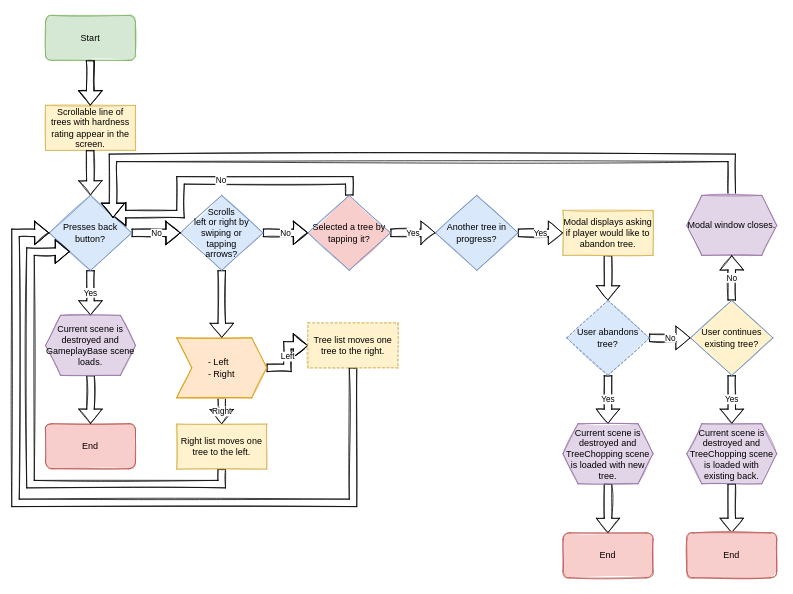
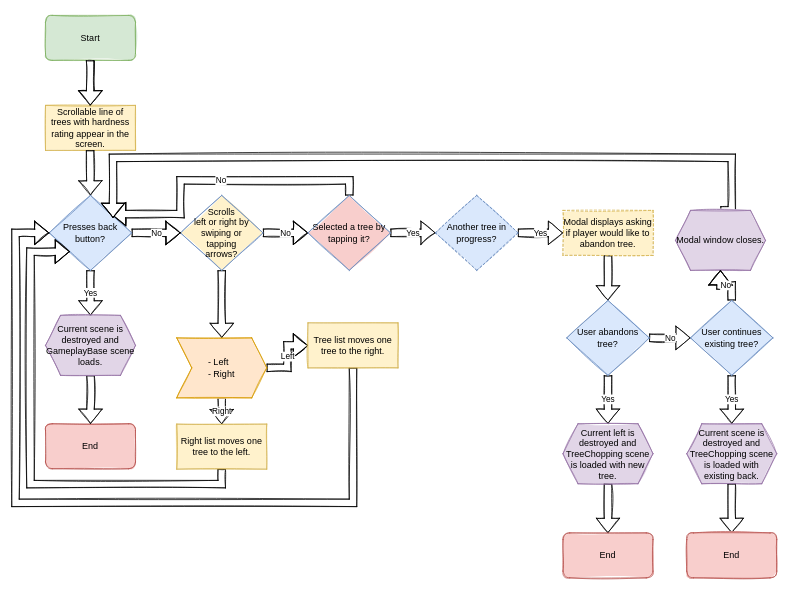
  <mxCell id="0" />
  <mxCell id="1" parent="0" />
  <mxCell id="2" style="edgeStyle=orthogonalEdgeStyle;rounded=0;orthogonalLoop=1;jettySize=auto;html=1;exitX=0.5;exitY=1;exitDx=0;exitDy=0;sketch=1;strokeColor=default;shape=flexArrow;" parent="1" source="3" target="4" edge="1"><mxGeometry relative="1" as="geometry" /></mxCell>
  <mxCell id="3" value="Start" style="rounded=1;whiteSpace=wrap;html=1;fillColor=#d5e8d4;strokeColor=#82b366;sketch=1;fillStyle=solid;" parent="1" vertex="1"><mxGeometry x="60" y="20" width="120" height="60" as="geometry" /></mxCell>
  <mxCell id="4" value="Scrollable line of trees with hardness rating appear in the screen." style="rounded=0;whiteSpace=wrap;html=1;sketch=1;fillStyle=solid;fillColor=#fff2cc;strokeColor=#d6b656;" parent="1" vertex="1"><mxGeometry x="60" y="140" width="120" height="60" as="geometry" /></mxCell>
  <mxCell id="5" style="edgeStyle=orthogonalEdgeStyle;shape=flexArrow;rounded=0;sketch=1;fillStyle=solid;orthogonalLoop=1;jettySize=auto;html=1;exitX=0.5;exitY=1;exitDx=0;exitDy=0;entryX=0.5;entryY=0;entryDx=0;entryDy=0;labelBackgroundColor=default;fontFamily=Helvetica;fontSize=11;fontColor=default;endArrow=classic;strokeColor=default;fillColor=default;" edge="1" parent="1" source="7" target="12"><mxGeometry relative="1" as="geometry" /></mxCell>
  <mxCell id="6" value="No" style="edgeStyle=orthogonalEdgeStyle;shape=flexArrow;rounded=0;sketch=1;fillStyle=solid;orthogonalLoop=1;jettySize=auto;html=1;exitX=1;exitY=0.5;exitDx=0;exitDy=0;labelBackgroundColor=default;fontFamily=Helvetica;fontSize=11;fontColor=default;endArrow=classic;strokeColor=default;fillColor=default;" edge="1" parent="1" source="7"><mxGeometry relative="1" as="geometry"><mxPoint x="410" y="310" as="targetPoint" /></mxGeometry></mxCell>
- <mxCell id="7" value="Scrolls &lt;br&gt;left or right by swiping or &lt;br&gt;tapping &lt;br&gt;arrows?" style="rhombus;whiteSpace=wrap;html=1;fillColor=#dae8fc;strokeColor=#6c8ebf;rounded=0;sketch=1;fillStyle=solid;" parent="1" vertex="1"><mxGeometry x="240" y="260" width="110" height="100" as="geometry" /></mxCell>
+ <mxCell id="7" value="Scrolls &lt;br&gt;left or right by swiping or &lt;br&gt;tapping &lt;br&gt;arrows?" style="rhombus;whiteSpace=wrap;html=1;fillColor=#fff2cc;strokeColor=#6c8ebf;rounded=0;sketch=1;fillStyle=solid;" parent="1" vertex="1"><mxGeometry x="240" y="260" width="110" height="100" as="geometry" /></mxCell>
  <mxCell id="8" style="edgeStyle=orthogonalEdgeStyle;rounded=0;orthogonalLoop=1;jettySize=auto;html=1;exitX=0.5;exitY=1;exitDx=0;exitDy=0;sketch=1;strokeColor=default;shape=flexArrow;fillColor=default;fillStyle=solid;" parent="1" edge="1"><mxGeometry relative="1" as="geometry"><mxPoint x="119.5" y="80" as="sourcePoint" /><mxPoint x="119.5" y="140" as="targetPoint" /></mxGeometry></mxCell>
  <mxCell id="9" value="" style="edgeStyle=orthogonalEdgeStyle;shape=flexArrow;rounded=0;sketch=1;orthogonalLoop=1;jettySize=auto;html=1;strokeColor=default;fillColor=default;fillStyle=solid;entryX=0.5;entryY=0;entryDx=0;entryDy=0;" parent="1" edge="1" target="15"><mxGeometry relative="1" as="geometry"><mxPoint x="119.5" y="200" as="sourcePoint" /><mxPoint x="119.5" y="260" as="targetPoint" /></mxGeometry></mxCell>
  <mxCell id="10" value="Right" style="edgeStyle=orthogonalEdgeStyle;shape=flexArrow;rounded=0;sketch=1;fillStyle=solid;orthogonalLoop=1;jettySize=auto;html=1;exitX=0.5;exitY=1;exitDx=0;exitDy=0;labelBackgroundColor=default;fontFamily=Helvetica;fontSize=11;fontColor=default;endArrow=classic;strokeColor=default;fillColor=default;entryX=0.5;entryY=0;entryDx=0;entryDy=0;" edge="1" parent="1" source="12" target="25"><mxGeometry relative="1" as="geometry"><mxPoint x="295" y="560" as="targetPoint" /></mxGeometry></mxCell>
  <mxCell id="11" value="Left" style="edgeStyle=orthogonalEdgeStyle;shape=flexArrow;rounded=0;sketch=1;fillStyle=solid;orthogonalLoop=1;jettySize=auto;html=1;exitX=1;exitY=0.5;exitDx=0;exitDy=0;labelBackgroundColor=default;fontFamily=Helvetica;fontSize=11;fontColor=default;endArrow=classic;strokeColor=default;fillColor=default;entryX=0;entryY=0.5;entryDx=0;entryDy=0;" edge="1" parent="1" source="12" target="27"><mxGeometry relative="1" as="geometry"><mxPoint x="410" y="460" as="targetPoint" /></mxGeometry></mxCell>
  <mxCell id="12" value="&lt;blockquote style=&quot;margin: 0 0 0 40px ; border: none ; padding: 0px&quot;&gt;- Left&lt;br&gt;- Right&lt;/blockquote&gt;" style="shape=step;perimeter=stepPerimeter;whiteSpace=wrap;html=1;fixedSize=1;sketch=1;fillStyle=solid;fillColor=#ffe6cc;strokeColor=#d79b00;align=left;" vertex="1" parent="1"><mxGeometry x="235" y="450" width="120" height="80" as="geometry" /></mxCell>
  <mxCell id="13" value="Yes" style="edgeStyle=orthogonalEdgeStyle;shape=flexArrow;rounded=0;sketch=1;fillStyle=solid;orthogonalLoop=1;jettySize=auto;html=1;exitX=0.5;exitY=1;exitDx=0;exitDy=0;labelBackgroundColor=default;fontFamily=Helvetica;fontSize=11;fontColor=default;endArrow=classic;strokeColor=default;fillColor=default;" edge="1" parent="1" source="15" target="18"><mxGeometry relative="1" as="geometry" /></mxCell>
  <mxCell id="14" value="No" style="edgeStyle=orthogonalEdgeStyle;shape=flexArrow;rounded=0;sketch=1;fillStyle=solid;orthogonalLoop=1;jettySize=auto;html=1;exitX=1;exitY=0.5;exitDx=0;exitDy=0;labelBackgroundColor=default;fontFamily=Helvetica;fontSize=11;fontColor=default;endArrow=classic;strokeColor=default;fillColor=default;" edge="1" parent="1" source="15"><mxGeometry relative="1" as="geometry"><mxPoint x="240" y="310" as="targetPoint" /></mxGeometry></mxCell>
  <mxCell id="15" value="Presses back button?" style="rhombus;whiteSpace=wrap;html=1;fillColor=#dae8fc;strokeColor=#6c8ebf;rounded=0;sketch=1;fillStyle=solid;" vertex="1" parent="1"><mxGeometry x="65" y="260" width="110" height="100" as="geometry" /></mxCell>
  <mxCell id="16" value="End" style="rounded=1;whiteSpace=wrap;html=1;fillColor=#f8cecc;strokeColor=#b85450;sketch=1;fillStyle=solid;" vertex="1" parent="1"><mxGeometry x="60" y="564.5" width="120" height="60" as="geometry" /></mxCell>
  <mxCell id="17" style="edgeStyle=orthogonalEdgeStyle;shape=flexArrow;rounded=0;sketch=1;fillStyle=solid;orthogonalLoop=1;jettySize=auto;html=1;exitX=0.5;exitY=1;exitDx=0;exitDy=0;labelBackgroundColor=default;fontFamily=Helvetica;fontSize=11;fontColor=default;endArrow=classic;strokeColor=default;fillColor=default;" edge="1" parent="1" source="18" target="16"><mxGeometry relative="1" as="geometry" /></mxCell>
  <mxCell id="18" value="Current scene is destroyed and GameplayBase scene loads." style="shape=hexagon;perimeter=hexagonPerimeter2;whiteSpace=wrap;html=1;fixedSize=1;sketch=1;fillStyle=solid;fillColor=#e1d5e7;strokeColor=#9673a6;" vertex="1" parent="1"><mxGeometry x="60" y="420" width="120" height="80" as="geometry" /></mxCell>
  <mxCell id="19" value="Yes" style="edgeStyle=orthogonalEdgeStyle;shape=flexArrow;rounded=0;sketch=1;fillStyle=solid;orthogonalLoop=1;jettySize=auto;html=1;labelBackgroundColor=default;fontFamily=Helvetica;fontSize=11;fontColor=default;endArrow=classic;strokeColor=default;fillColor=default;" edge="1" parent="1" source="21" target="23"><mxGeometry relative="1" as="geometry" /></mxCell>
  <mxCell id="20" value="No" style="edgeStyle=orthogonalEdgeStyle;shape=flexArrow;rounded=0;sketch=1;fillStyle=solid;orthogonalLoop=1;jettySize=auto;html=1;exitX=0.5;exitY=0;exitDx=0;exitDy=0;entryX=1;entryY=0;entryDx=0;entryDy=0;labelBackgroundColor=default;fontFamily=Helvetica;fontSize=11;fontColor=default;endArrow=classic;strokeColor=default;fillColor=default;" edge="1" parent="1" source="21" target="15"><mxGeometry relative="1" as="geometry"><Array as="points"><mxPoint x="465" y="240" /><mxPoint x="240" y="240" /><mxPoint x="240" y="285" /></Array></mxGeometry></mxCell>
  <mxCell id="21" value="Selected a tree by tapping it?" style="rhombus;whiteSpace=wrap;html=1;fillColor=#f8cecc;strokeColor=#6c8ebf;rounded=0;sketch=1;fillStyle=solid;" vertex="1" parent="1"><mxGeometry x="410" y="260" width="110" height="100" as="geometry" /></mxCell>
  <mxCell id="22" value="Yes" style="edgeStyle=orthogonalEdgeStyle;shape=flexArrow;rounded=0;sketch=1;fillStyle=solid;orthogonalLoop=1;jettySize=auto;html=1;labelBackgroundColor=default;fontFamily=Helvetica;fontSize=11;fontColor=default;endArrow=classic;strokeColor=default;fillColor=default;entryX=0;entryY=0.5;entryDx=0;entryDy=0;" edge="1" parent="1" source="23" target="29"><mxGeometry relative="1" as="geometry"><mxPoint x="770" y="310" as="targetPoint" /></mxGeometry></mxCell>
- <mxCell id="23" value="Another tree in progress?" style="rhombus;whiteSpace=wrap;html=1;fillColor=#dae8fc;strokeColor=#6c8ebf;rounded=0;sketch=1;fillStyle=solid;" vertex="1" parent="1"><mxGeometry x="580" y="260" width="110" height="100" as="geometry" /></mxCell>
+ <mxCell id="23" value="Another tree in progress?" style="rhombus;whiteSpace=wrap;html=1;fillColor=#dae8fc;strokeColor=#6c8ebf;rounded=0;sketch=1;fillStyle=solid;dashed=1;" vertex="1" parent="1"><mxGeometry x="580" y="260" width="110" height="100" as="geometry" /></mxCell>
  <mxCell id="24" style="edgeStyle=orthogonalEdgeStyle;shape=flexArrow;rounded=0;sketch=1;fillStyle=solid;orthogonalLoop=1;jettySize=auto;html=1;exitX=0.5;exitY=1;exitDx=0;exitDy=0;entryX=0;entryY=1;entryDx=0;entryDy=0;labelBackgroundColor=default;fontFamily=Helvetica;fontSize=11;fontColor=default;endArrow=classic;strokeColor=default;fillColor=default;" edge="1" parent="1" source="25" target="15"><mxGeometry relative="1" as="geometry"><Array as="points"><mxPoint x="295" y="645" /><mxPoint x="40" y="645" /><mxPoint x="40" y="335" /></Array></mxGeometry></mxCell>
  <mxCell id="25" value="Right list moves one tree to the left." style="rounded=0;whiteSpace=wrap;html=1;sketch=1;fillStyle=solid;fillColor=#fff2cc;strokeColor=#d6b656;" vertex="1" parent="1"><mxGeometry x="235" y="565" width="120" height="60" as="geometry" /></mxCell>
  <mxCell id="26" style="edgeStyle=orthogonalEdgeStyle;shape=flexArrow;rounded=0;sketch=1;fillStyle=solid;orthogonalLoop=1;jettySize=auto;html=1;exitX=0.5;exitY=1;exitDx=0;exitDy=0;entryX=0;entryY=0.5;entryDx=0;entryDy=0;labelBackgroundColor=default;fontFamily=Helvetica;fontSize=11;fontColor=default;endArrow=classic;strokeColor=default;fillColor=default;" edge="1" parent="1" source="27" target="15"><mxGeometry relative="1" as="geometry"><Array as="points"><mxPoint x="470" y="670" /><mxPoint x="20" y="670" /><mxPoint x="20" y="310" /></Array></mxGeometry></mxCell>
- <mxCell id="27" value="Tree list moves one tree to the right." style="rounded=0;whiteSpace=wrap;html=1;sketch=1;fillStyle=solid;fillColor=#fff2cc;strokeColor=#d6b656;dashed=1;" vertex="1" parent="1"><mxGeometry x="410" y="430" width="120" height="60" as="geometry" /></mxCell>
+ <mxCell id="27" value="Tree list moves one tree to the right." style="rounded=0;whiteSpace=wrap;html=1;sketch=1;fillStyle=solid;fillColor=#fff2cc;strokeColor=#d6b656;" vertex="1" parent="1"><mxGeometry x="410" y="430" width="120" height="60" as="geometry" /></mxCell>
  <mxCell id="28" style="edgeStyle=orthogonalEdgeStyle;shape=flexArrow;rounded=0;sketch=1;fillStyle=solid;orthogonalLoop=1;jettySize=auto;html=1;exitX=0.5;exitY=1;exitDx=0;exitDy=0;labelBackgroundColor=default;fontFamily=Helvetica;fontSize=11;fontColor=default;endArrow=classic;strokeColor=default;fillColor=default;" edge="1" parent="1" source="29" target="32"><mxGeometry relative="1" as="geometry" /></mxCell>
- <mxCell id="29" value="Modal displays asking if player would like to abandon tree." style="rounded=0;whiteSpace=wrap;html=1;sketch=1;fillStyle=solid;fillColor=#fff2cc;strokeColor=#d6b656;" vertex="1" parent="1"><mxGeometry x="750" y="280" width="120" height="60" as="geometry" /></mxCell>
+ <mxCell id="29" value="Modal displays asking if player would like to abandon tree." style="rounded=0;whiteSpace=wrap;html=1;sketch=1;fillStyle=solid;fillColor=#fff2cc;strokeColor=#d6b656;dashed=1;" vertex="1" parent="1"><mxGeometry x="750" y="280" width="120" height="60" as="geometry" /></mxCell>
  <mxCell id="30" value="No" style="edgeStyle=orthogonalEdgeStyle;shape=flexArrow;rounded=0;sketch=1;fillStyle=solid;orthogonalLoop=1;jettySize=auto;html=1;exitX=1;exitY=0.5;exitDx=0;exitDy=0;entryX=0;entryY=0.5;entryDx=0;entryDy=0;labelBackgroundColor=default;fontFamily=Helvetica;fontSize=11;fontColor=default;endArrow=classic;strokeColor=default;fillColor=default;" edge="1" parent="1" source="32" target="37"><mxGeometry relative="1" as="geometry" /></mxCell>
  <mxCell id="31" value="Yes" style="edgeStyle=orthogonalEdgeStyle;shape=flexArrow;rounded=0;sketch=1;fillStyle=solid;orthogonalLoop=1;jettySize=auto;html=1;exitX=0.5;exitY=1;exitDx=0;exitDy=0;entryX=0.5;entryY=0;entryDx=0;entryDy=0;labelBackgroundColor=default;fontFamily=Helvetica;fontSize=11;fontColor=default;endArrow=classic;strokeColor=default;fillColor=default;" edge="1" parent="1" source="32" target="39"><mxGeometry relative="1" as="geometry" /></mxCell>
- <mxCell id="32" value="User abandons tree?" style="rhombus;whiteSpace=wrap;html=1;fillColor=#dae8fc;strokeColor=#6c8ebf;rounded=0;sketch=1;fillStyle=solid;dashed=1;" vertex="1" parent="1"><mxGeometry x="755" y="400" width="110" height="100" as="geometry" /></mxCell>
+ <mxCell id="32" value="User abandons tree?" style="rhombus;whiteSpace=wrap;html=1;fillColor=#dae8fc;strokeColor=#6c8ebf;rounded=0;sketch=1;fillStyle=solid;" vertex="1" parent="1"><mxGeometry x="755" y="400" width="110" height="100" as="geometry" /></mxCell>
  <mxCell id="33" style="edgeStyle=orthogonalEdgeStyle;shape=flexArrow;rounded=0;sketch=1;fillStyle=solid;orthogonalLoop=1;jettySize=auto;html=1;exitX=0.5;exitY=0;exitDx=0;exitDy=0;labelBackgroundColor=default;fontFamily=Helvetica;fontSize=11;fontColor=default;endArrow=classic;strokeColor=default;fillColor=default;" edge="1" parent="1" source="34"><mxGeometry relative="1" as="geometry"><mxPoint x="150" y="290" as="targetPoint" /><Array as="points"><mxPoint x="975" y="210" /><mxPoint x="150" y="210" /></Array></mxGeometry></mxCell>
- <mxCell id="34" value="Modal window closes." style="shape=hexagon;perimeter=hexagonPerimeter2;whiteSpace=wrap;html=1;fixedSize=1;sketch=1;fillStyle=solid;fillColor=#e1d5e7;strokeColor=#9673a6;" vertex="1" parent="1"><mxGeometry x="915" y="260" width="120" height="80" as="geometry" /></mxCell>
+ <mxCell id="34" value="Modal window closes." style="shape=hexagon;perimeter=hexagonPerimeter2;whiteSpace=wrap;html=1;fixedSize=1;sketch=1;fillStyle=solid;fillColor=#e1d5e7;strokeColor=#9673a6;" vertex="1" parent="1"><mxGeometry x="900" y="280" width="120" height="80" as="geometry" /></mxCell>
  <mxCell id="35" value="No" style="edgeStyle=orthogonalEdgeStyle;shape=flexArrow;rounded=0;sketch=1;fillStyle=solid;orthogonalLoop=1;jettySize=auto;html=1;exitX=0.5;exitY=0;exitDx=0;exitDy=0;labelBackgroundColor=default;fontFamily=Helvetica;fontSize=11;fontColor=default;endArrow=classic;strokeColor=default;fillColor=default;entryX=0.5;entryY=1;entryDx=0;entryDy=0;" edge="1" parent="1" source="37" target="34"><mxGeometry relative="1" as="geometry"><mxPoint x="975" y="340" as="targetPoint" /></mxGeometry></mxCell>
  <mxCell id="36" value="Yes" style="edgeStyle=orthogonalEdgeStyle;shape=flexArrow;rounded=0;sketch=1;fillStyle=solid;orthogonalLoop=1;jettySize=auto;html=1;exitX=0.5;exitY=1;exitDx=0;exitDy=0;entryX=0.5;entryY=0;entryDx=0;entryDy=0;labelBackgroundColor=default;fontFamily=Helvetica;fontSize=11;fontColor=default;endArrow=classic;strokeColor=default;fillColor=default;" edge="1" parent="1" source="37" target="41"><mxGeometry relative="1" as="geometry" /></mxCell>
- <mxCell id="37" value="User continues existing tree?" style="rhombus;whiteSpace=wrap;html=1;fillColor=#fff2cc;strokeColor=#6c8ebf;rounded=0;sketch=1;fillStyle=solid;" vertex="1" parent="1"><mxGeometry x="920" y="400" width="110" height="100" as="geometry" /></mxCell>
+ <mxCell id="37" value="User continues existing tree?" style="rhombus;whiteSpace=wrap;html=1;fillColor=#dae8fc;strokeColor=#6c8ebf;rounded=0;sketch=1;fillStyle=solid;" vertex="1" parent="1"><mxGeometry x="920" y="400" width="110" height="100" as="geometry" /></mxCell>
  <mxCell id="38" style="edgeStyle=orthogonalEdgeStyle;shape=flexArrow;rounded=0;sketch=1;fillStyle=solid;orthogonalLoop=1;jettySize=auto;html=1;exitX=0.5;exitY=1;exitDx=0;exitDy=0;entryX=0.5;entryY=0;entryDx=0;entryDy=0;labelBackgroundColor=default;fontFamily=Helvetica;fontSize=11;fontColor=default;endArrow=classic;strokeColor=default;fillColor=default;" edge="1" parent="1" source="39" target="42"><mxGeometry relative="1" as="geometry" /></mxCell>
- <mxCell id="39" value="Current scene is destroyed and TreeChopping scene is loaded with new tree." style="shape=hexagon;perimeter=hexagonPerimeter2;whiteSpace=wrap;html=1;fixedSize=1;sketch=1;fillStyle=solid;fillColor=#e1d5e7;strokeColor=#9673a6;" vertex="1" parent="1"><mxGeometry x="750" y="564.5" width="120" height="80" as="geometry" /></mxCell>
+ <mxCell id="39" value="Current left is destroyed and TreeChopping scene is loaded with new tree." style="shape=hexagon;perimeter=hexagonPerimeter2;whiteSpace=wrap;html=1;fixedSize=1;sketch=1;fillStyle=solid;fillColor=#e1d5e7;strokeColor=#9673a6;" vertex="1" parent="1"><mxGeometry x="750" y="564.5" width="120" height="80" as="geometry" /></mxCell>
  <mxCell id="40" style="edgeStyle=orthogonalEdgeStyle;shape=flexArrow;rounded=0;sketch=1;fillStyle=solid;orthogonalLoop=1;jettySize=auto;html=1;exitX=0.5;exitY=1;exitDx=0;exitDy=0;labelBackgroundColor=default;fontFamily=Helvetica;fontSize=11;fontColor=default;endArrow=classic;strokeColor=default;fillColor=default;" edge="1" parent="1" source="41" target="43"><mxGeometry relative="1" as="geometry" /></mxCell>
  <mxCell id="41" value="Current scene is destroyed and TreeChopping scene is loaded with &lt;br&gt;existing back." style="shape=hexagon;perimeter=hexagonPerimeter2;whiteSpace=wrap;html=1;fixedSize=1;sketch=1;fillStyle=solid;fillColor=#e1d5e7;strokeColor=#9673a6;" vertex="1" parent="1"><mxGeometry x="915" y="564.5" width="120" height="80" as="geometry" /></mxCell>
  <mxCell id="42" value="End" style="rounded=1;whiteSpace=wrap;html=1;fillColor=#f8cecc;strokeColor=#b85450;sketch=1;fillStyle=solid;" vertex="1" parent="1"><mxGeometry x="750" y="710" width="120" height="60" as="geometry" /></mxCell>
  <mxCell id="43" value="End" style="rounded=1;whiteSpace=wrap;html=1;fillColor=#f8cecc;strokeColor=#b85450;sketch=1;fillStyle=solid;" vertex="1" parent="1"><mxGeometry x="915" y="710" width="120" height="60" as="geometry" /></mxCell>
